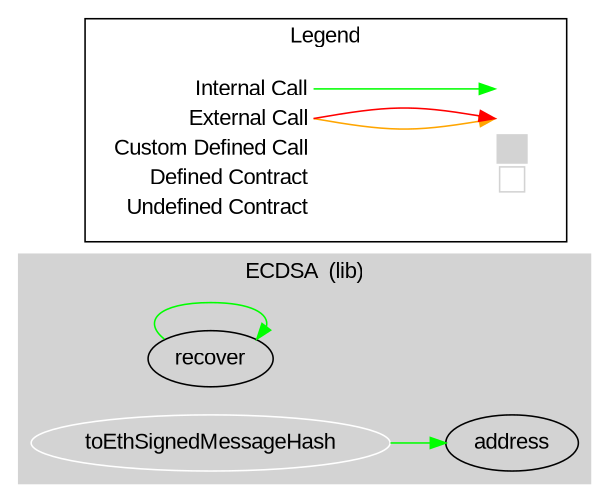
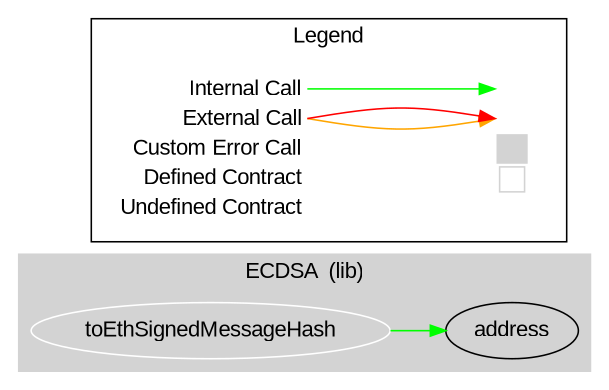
  digraph {
    compound=true
    fontname="Liberation Sans"
    rankdir=LR
    node [fontname="Liberation Sans"]
    edge [color=green fontname="Liberation Sans"]
-   n1 [label=recover]
    n2 [color=white label=toEthSignedMessageHash]
    n3 [label=address]
-   n4 [label=<<table border="0" cellpadding="2" cellspacing="0" cellborder="0">   <tr><td align="right" port="i1">Internal Call</td></tr>   <tr><td align="right" port="i2">External Call</td></tr>   <tr><td align="right" port="i2">Custom Defined Call</td></tr>   <tr><td align="right" port="i3">Defined Contract</td></tr>   <tr><td align="right" port="i4">Undefined Contract</td></tr>   </table>> shape=plaintext]
+   n4 [label=<<table border="0" cellpadding="2" cellspacing="0" cellborder="0">   <tr><td align="right" port="i1">Internal Call</td></tr>   <tr><td align="right" port="i2">External Call</td></tr>   <tr><td align="right" port="i2">Custom Error Call</td></tr>   <tr><td align="right" port="i3">Defined Contract</td></tr>   <tr><td align="right" port="i4">Undefined Contract</td></tr>   </table>> shape=plaintext]
    n5 [label=<<table border="0" cellpadding="2" cellspacing="0" cellborder="0">   <tr><td port="i1">&nbsp;&nbsp;&nbsp;</td></tr>   <tr><td port="i2">&nbsp;&nbsp;&nbsp;</td></tr>   <tr><td port="i3" bgcolor="lightgray">&nbsp;&nbsp;&nbsp;</td></tr>   <tr><td port="i4">     <table border="1" cellborder="0" cellspacing="0" cellpadding="7" color="lightgray">       <tr>        <td></td>       </tr>      </table>   </td></tr>   </table>> shape=plaintext]
    subgraph cluster_1 {
      bgcolor=lightgray
      color=lightgray
      label="ECDSA  (lib)"
      style=filled
-     n1
      n2
      n3
    }
    subgraph cluster_2 {
      label=Legend
      n4
      n5
    }
-   n1 -> n1
    n2 -> n3
    n4 -> n5 [headport="i1:w" tailport="i1:e"]
    n4 -> n5 [color=orange headport="i2:w" tailport="i2:e"]
    n4 -> n5 [color=red headport="i2:w" tailport="i2:e"]
  }
